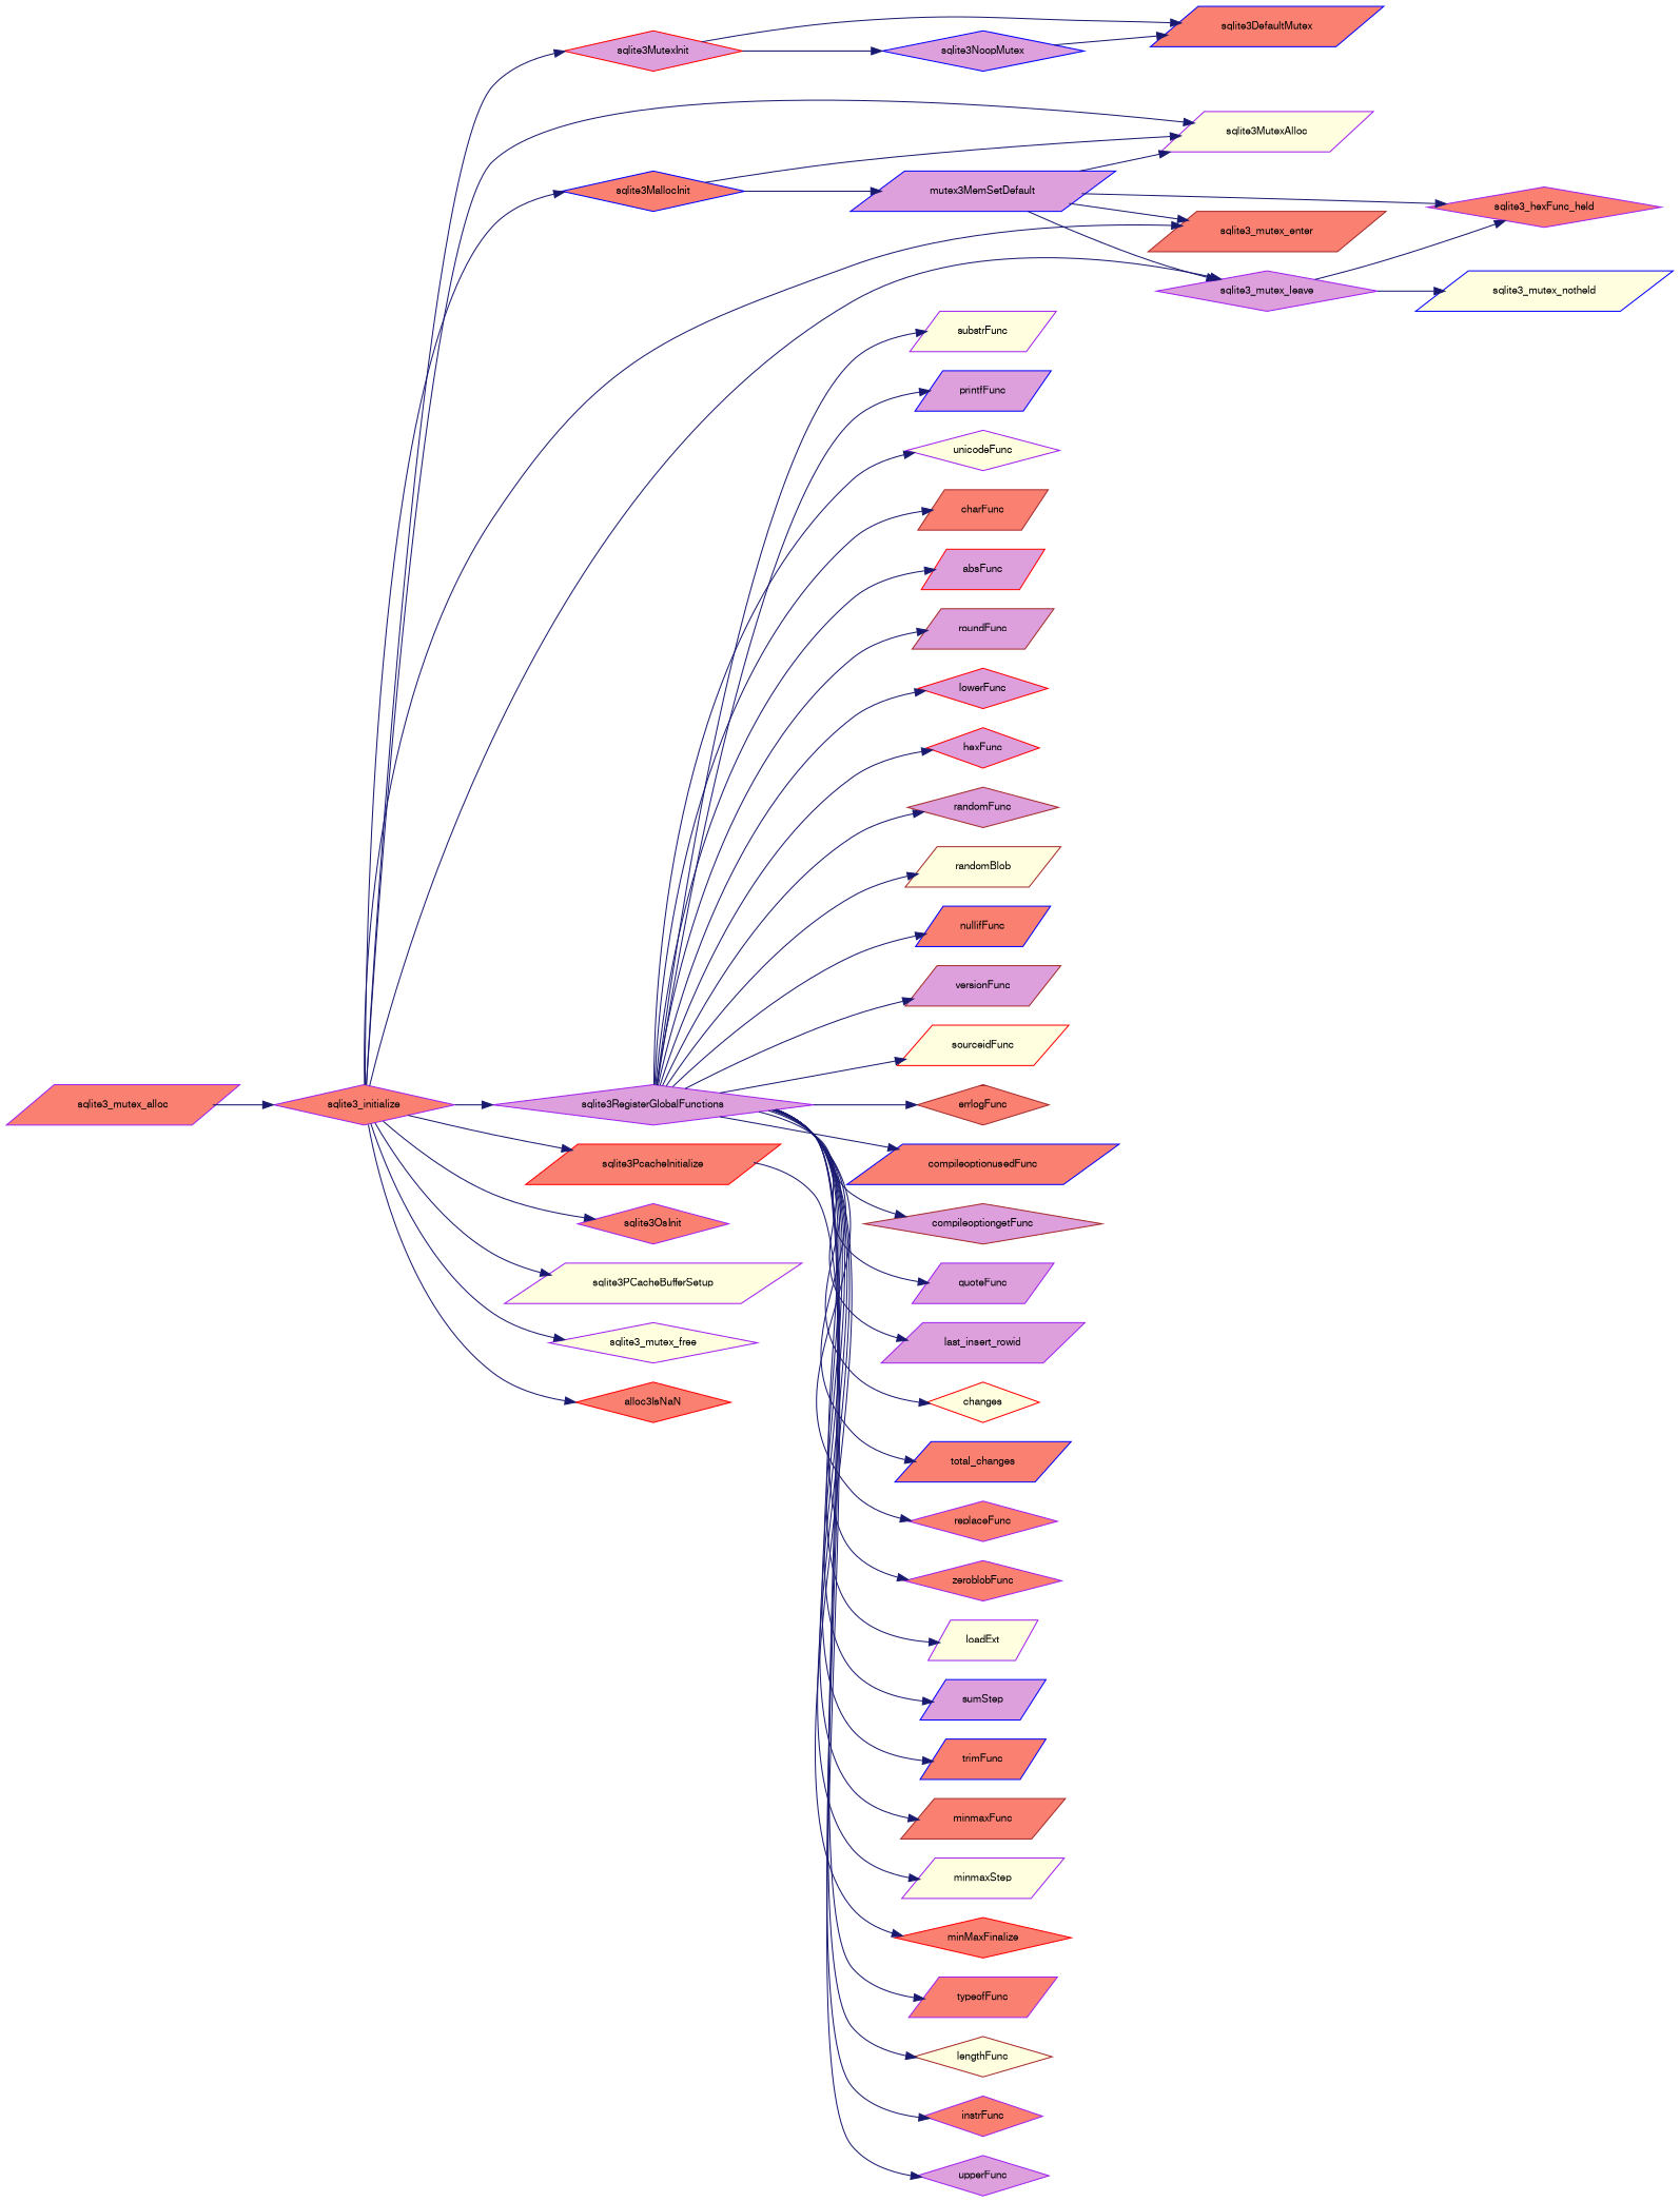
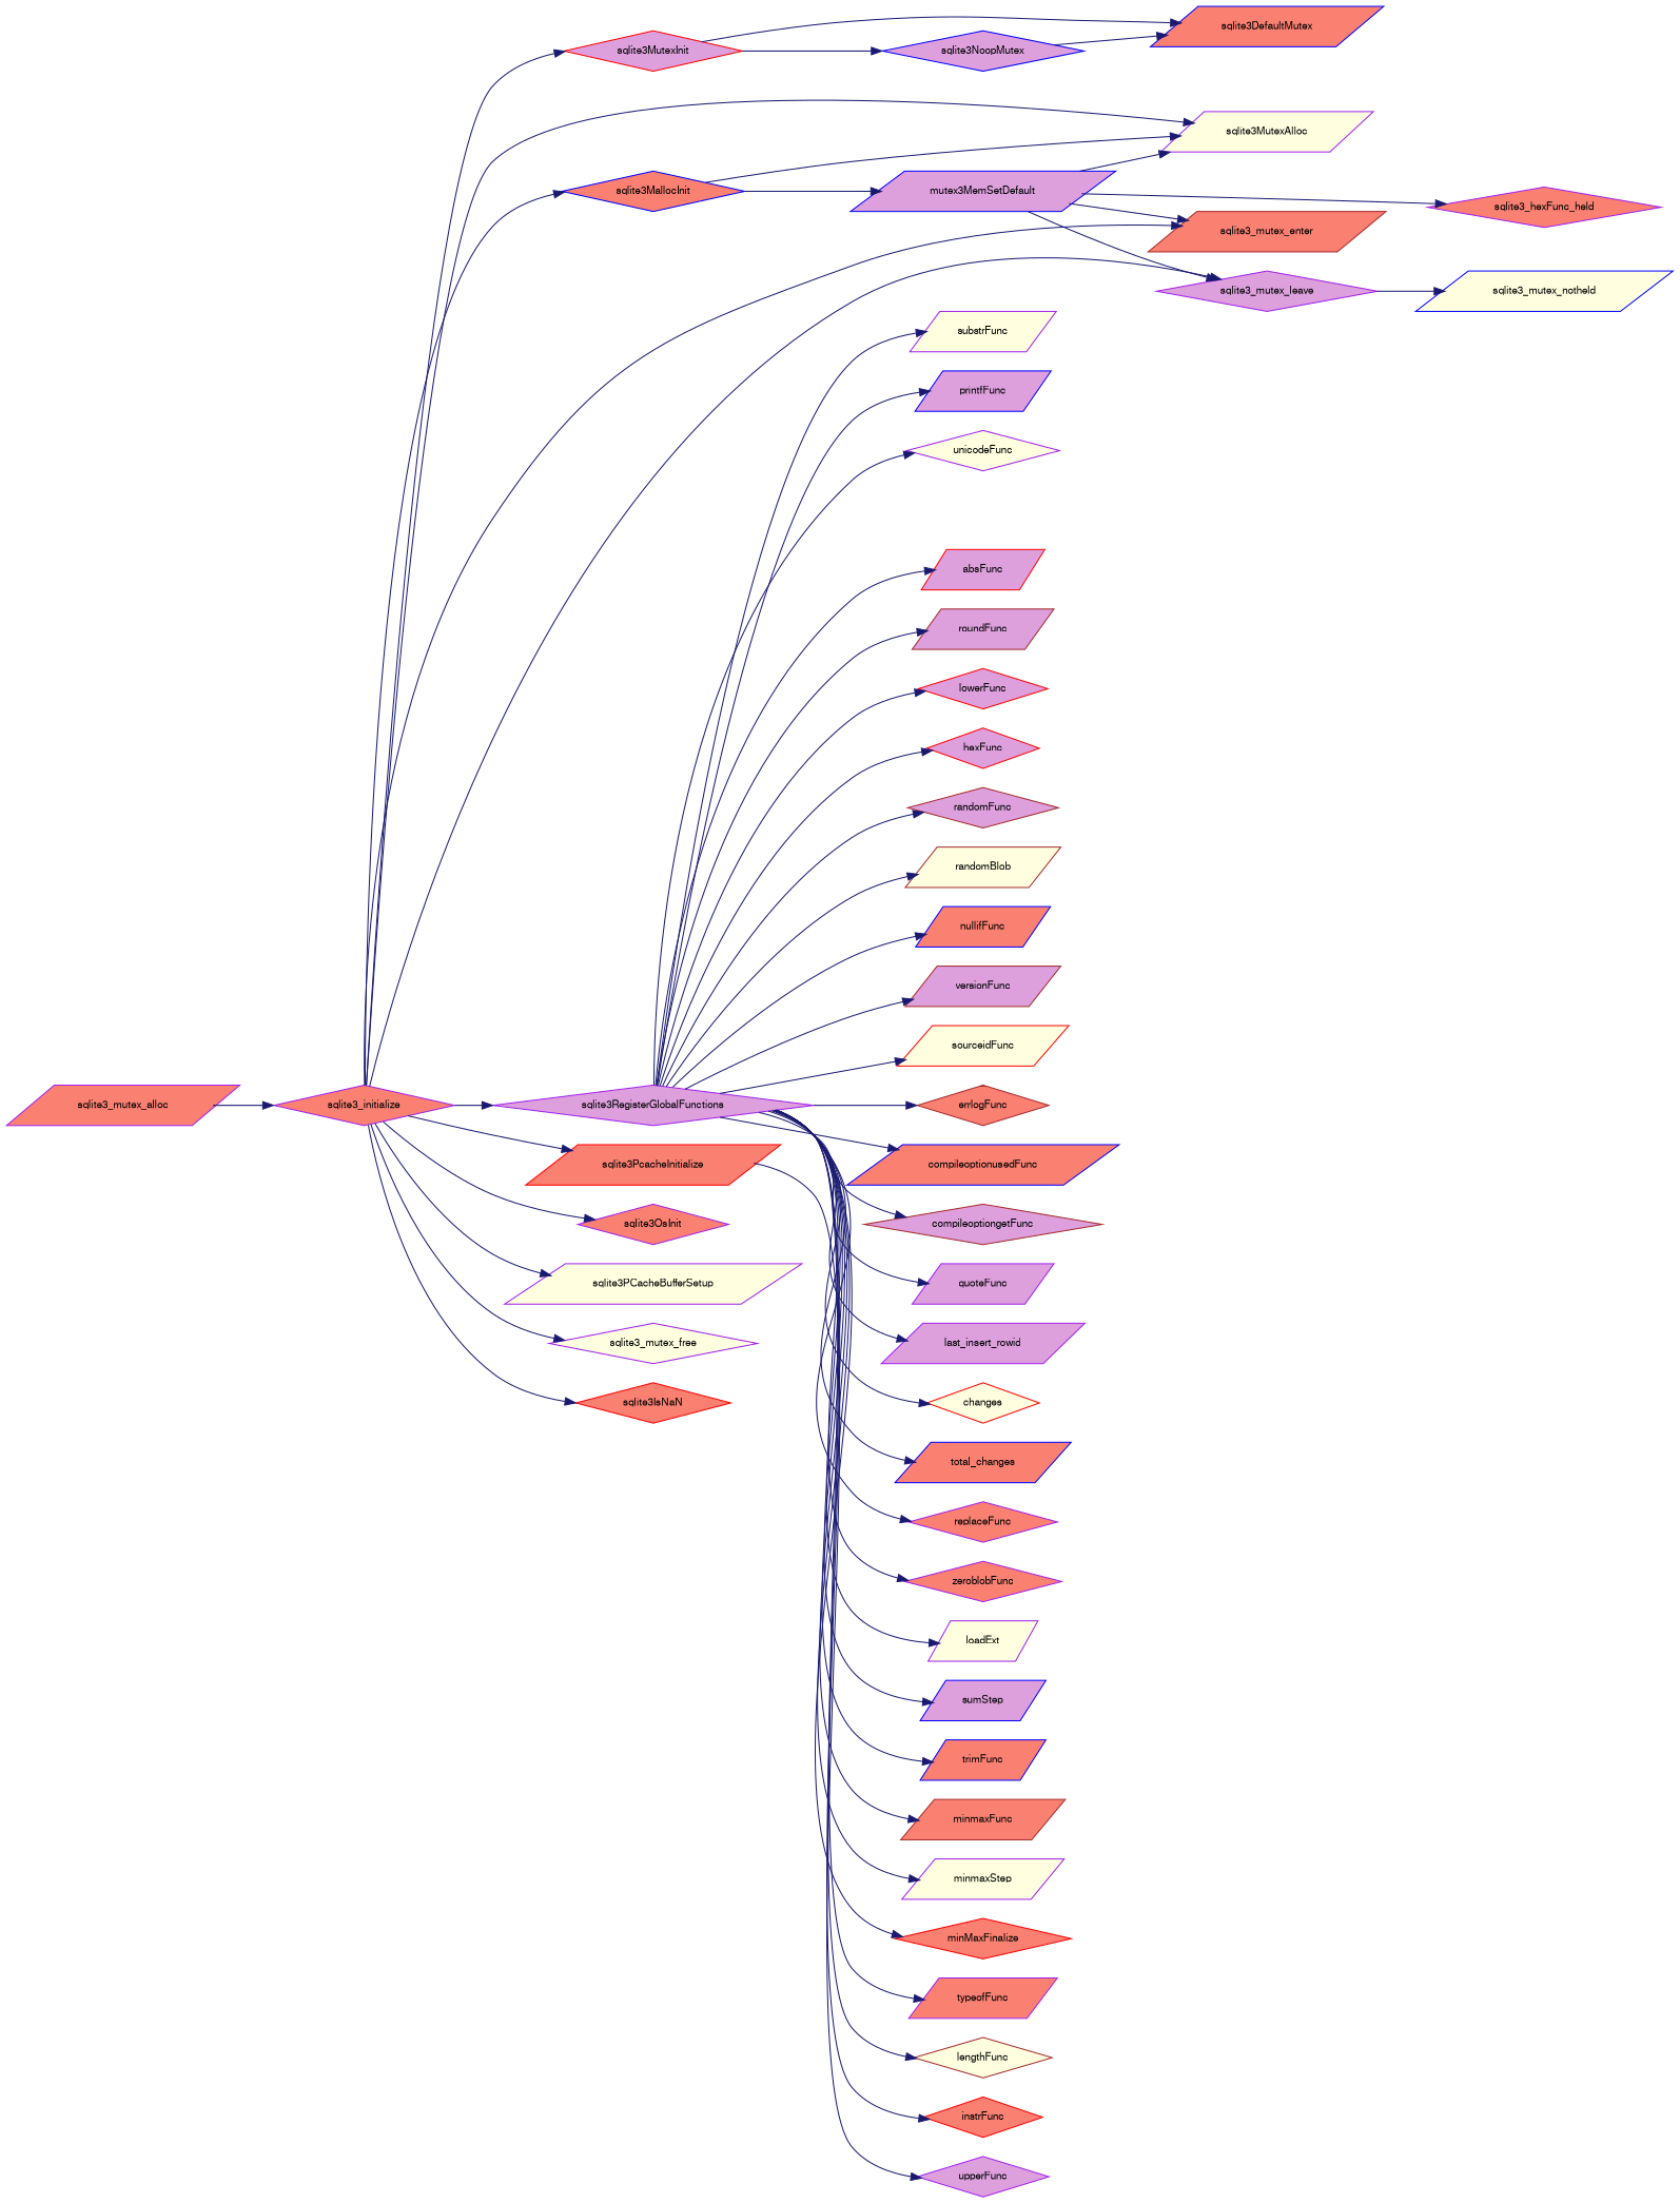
  digraph {
    rankdir=LR
    node [color=purple fillcolor=salmon fontname=FreeSans fontsize=10 shape=parallelogram style=filled]
    edge [color=midnightblue fontname=FreeSans fontsize=10 labelfontname=FreeSans labelfontsize=10 style=solid]
    n1 [fontcolor=black height=0.2 label=sqlite3_mutex_alloc width=0.4]
    n2 [height=0.2 label=sqlite3_initialize shape=diamond width=0.4]
    n3 [color=red fillcolor=plum height=0.2 label=sqlite3MutexInit shape=diamond width=0.4]
    n4 [fillcolor=lightyellow height=0.2 label=sqlite3MutexAlloc width=0.4]
    n5 [color=brown height=0.2 label=sqlite3_mutex_enter width=0.4]
    n6 [color=blue height=0.2 label=sqlite3MallocInit shape=diamond width=0.4]
    n7 [fillcolor=plum height=0.2 label=sqlite3_mutex_leave shape=diamond width=0.4]
    n8 [fillcolor=plum height=0.2 label=sqlite3RegisterGlobalFunctions shape=diamond width=0.4]
    n9 [color=red height=0.2 label=sqlite3PcacheInitialize width=0.4]
    n10 [height=0.2 label=sqlite3OsInit shape=diamond width=0.4]
    n11 [fillcolor=lightyellow height=0.2 label=sqlite3PCacheBufferSetup width=0.4]
    n12 [fillcolor=lightyellow height=0.2 label=sqlite3_mutex_free shape=diamond width=0.4]
-   n13 [color=red height=0.2 label=alloc3IsNaN shape=diamond width=0.4]
+   n13 [color=red height=0.2 label=sqlite3IsNaN shape=diamond width=0.4]
    n14 [color=blue height=0.2 label=sqlite3DefaultMutex width=0.4]
    n15 [color=blue fillcolor=plum height=0.2 label=sqlite3NoopMutex shape=diamond width=0.4]
    n16 [color=blue fillcolor=plum height=0.2 label=mutex3MemSetDefault width=0.4]
    n17 [height=0.2 label=sqlite3_hexFunc_held shape=diamond width=0.4]
    n18 [color=blue fillcolor=lightyellow height=0.2 label=sqlite3_mutex_notheld width=0.4]
    n19 [color=blue height=0.2 label=trimFunc width=0.4]
    n20 [color=brown height=0.2 label=minmaxFunc width=0.4]
    n21 [fillcolor=lightyellow height=0.2 label=minmaxStep width=0.4]
    n22 [color=red height=0.2 label=minMaxFinalize shape=diamond width=0.4]
    n23 [height=0.2 label=typeofFunc width=0.4]
    n24 [color=brown fillcolor=lightyellow height=0.2 label=lengthFunc shape=diamond width=0.4]
-   n25 [height=0.2 label=instrFunc shape=diamond width=0.4]
+   n25 [color=red height=0.2 label=instrFunc shape=diamond width=0.4]
    n26 [fillcolor=lightyellow height=0.2 label=substrFunc width=0.4]
    n27 [color=blue fillcolor=plum height=0.2 label=printfFunc width=0.4]
    n28 [fillcolor=lightyellow height=0.2 label=unicodeFunc shape=diamond width=0.4]
-   n29 [color=brown height=0.2 label=charFunc width=0.4]
    n30 [color=red fillcolor=plum height=0.2 label=absFunc width=0.4]
    n31 [color=brown fillcolor=plum height=0.2 label=roundFunc width=0.4]
    n32 [color=red fillcolor=plum height=0.2 label=lowerFunc shape=diamond width=0.4]
    n33 [color=red fillcolor=plum height=0.2 label=hexFunc shape=diamond width=0.4]
    n34 [color=brown fillcolor=plum height=0.2 label=randomFunc shape=diamond width=0.4]
    n35 [color=brown fillcolor=lightyellow height=0.2 label=randomBlob width=0.4]
    n36 [color=blue height=0.2 label=nullifFunc width=0.4]
    n37 [color=brown fillcolor=plum height=0.2 label=versionFunc width=0.4]
    n38 [color=red fillcolor=lightyellow height=0.2 label=sourceidFunc width=0.4]
    n39 [color=brown height=0.2 label=errlogFunc shape=diamond width=0.4]
    n40 [color=blue height=0.2 label=compileoptionusedFunc width=0.4]
    n41 [color=brown fillcolor=plum height=0.2 label=compileoptiongetFunc shape=diamond width=0.4]
    n42 [fillcolor=plum height=0.2 label=quoteFunc width=0.4]
    n43 [fillcolor=plum height=0.2 label=last_insert_rowid width=0.4]
    n44 [color=red fillcolor=lightyellow height=0.2 label=changes shape=diamond width=0.4]
    n45 [color=blue height=0.2 label=total_changes width=0.4]
    n46 [height=0.2 label=replaceFunc shape=diamond width=0.4]
    n47 [height=0.2 label=zeroblobFunc shape=diamond width=0.4]
    n48 [fillcolor=lightyellow height=0.2 label=loadExt width=0.4]
    n49 [color=blue fillcolor=plum height=0.2 label=sumStep width=0.4]
    n50 [fillcolor=plum height=0.2 label=upperFunc shape=diamond width=0.4]
    n1 -> n2
    n2 -> n3
    n2 -> n4
    n2 -> n5
    n2 -> n6
    n2 -> n7
    n2 -> n8
    n2 -> n9
    n2 -> n10
    n2 -> n11
    n2 -> n12
    n2 -> n13
    n3 -> n14
    n3 -> n15
    n6 -> n4
    n6 -> n16
-   n7 -> n17
    n7 -> n18
    n8 -> n19
    n8 -> n20
    n8 -> n21
    n8 -> n22
    n8 -> n23
    n8 -> n24
    n8 -> n25
    n8 -> n26
    n8 -> n27
    n8 -> n28
-   n8 -> n29
    n8 -> n30
    n8 -> n31
    n8 -> n32
    n8 -> n33
    n8 -> n34
    n8 -> n35
    n8 -> n36
    n8 -> n37
    n8 -> n38
    n8 -> n39
    n8 -> n40
    n8 -> n41
    n8 -> n42
    n8 -> n43
    n8 -> n44
    n8 -> n45
    n8 -> n46
    n8 -> n47
    n8 -> n48
    n8 -> n49
    n9 -> n50
    n15 -> n14
    n16 -> n4
    n16 -> n5
    n16 -> n7
    n16 -> n17
  }
